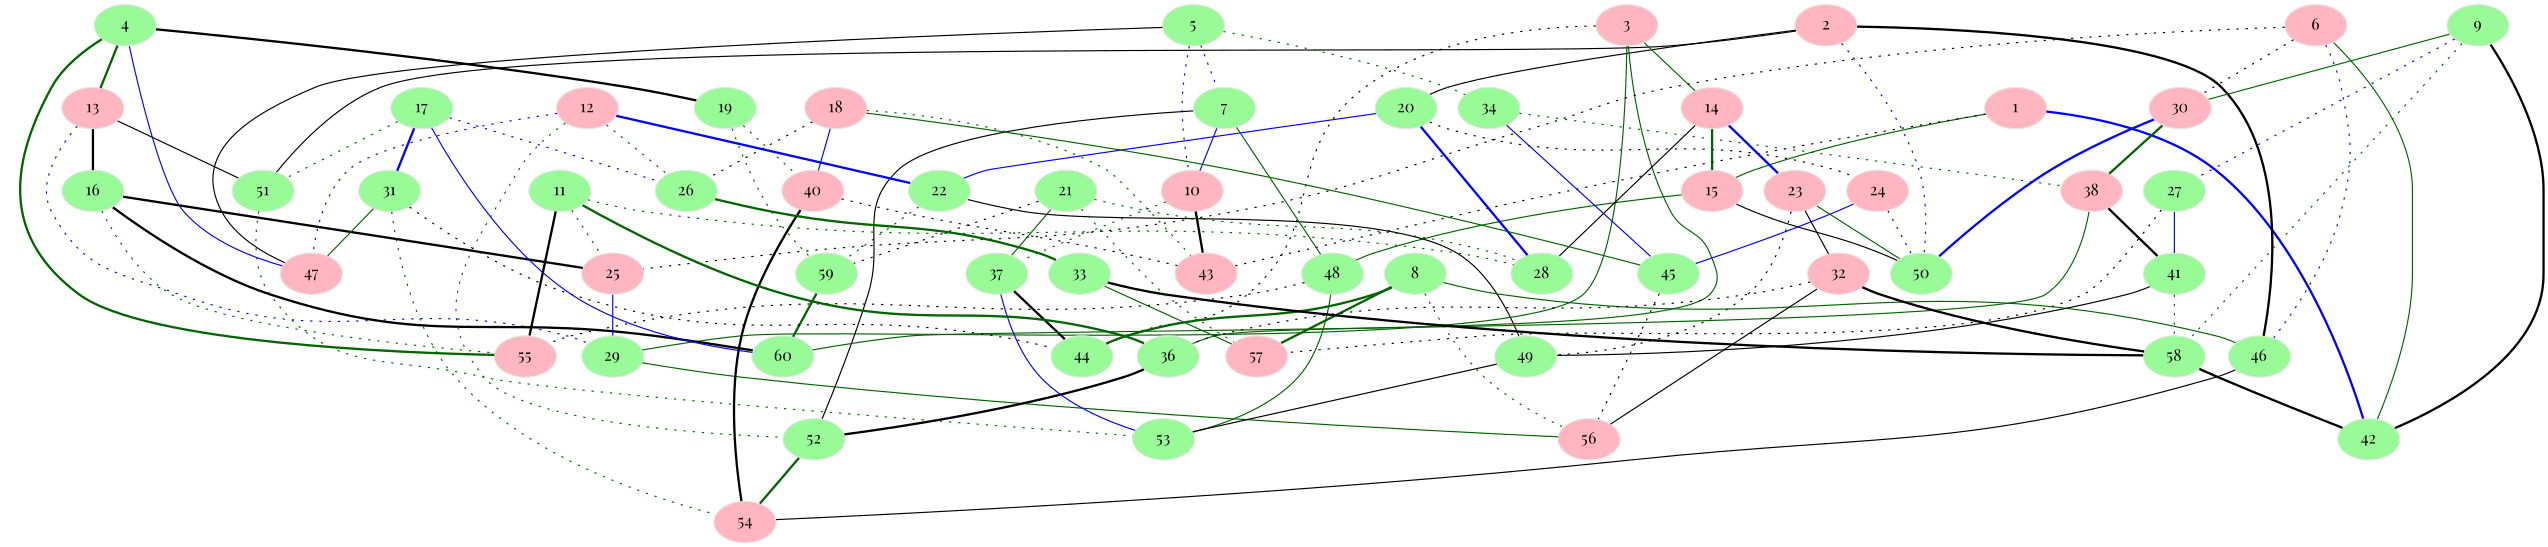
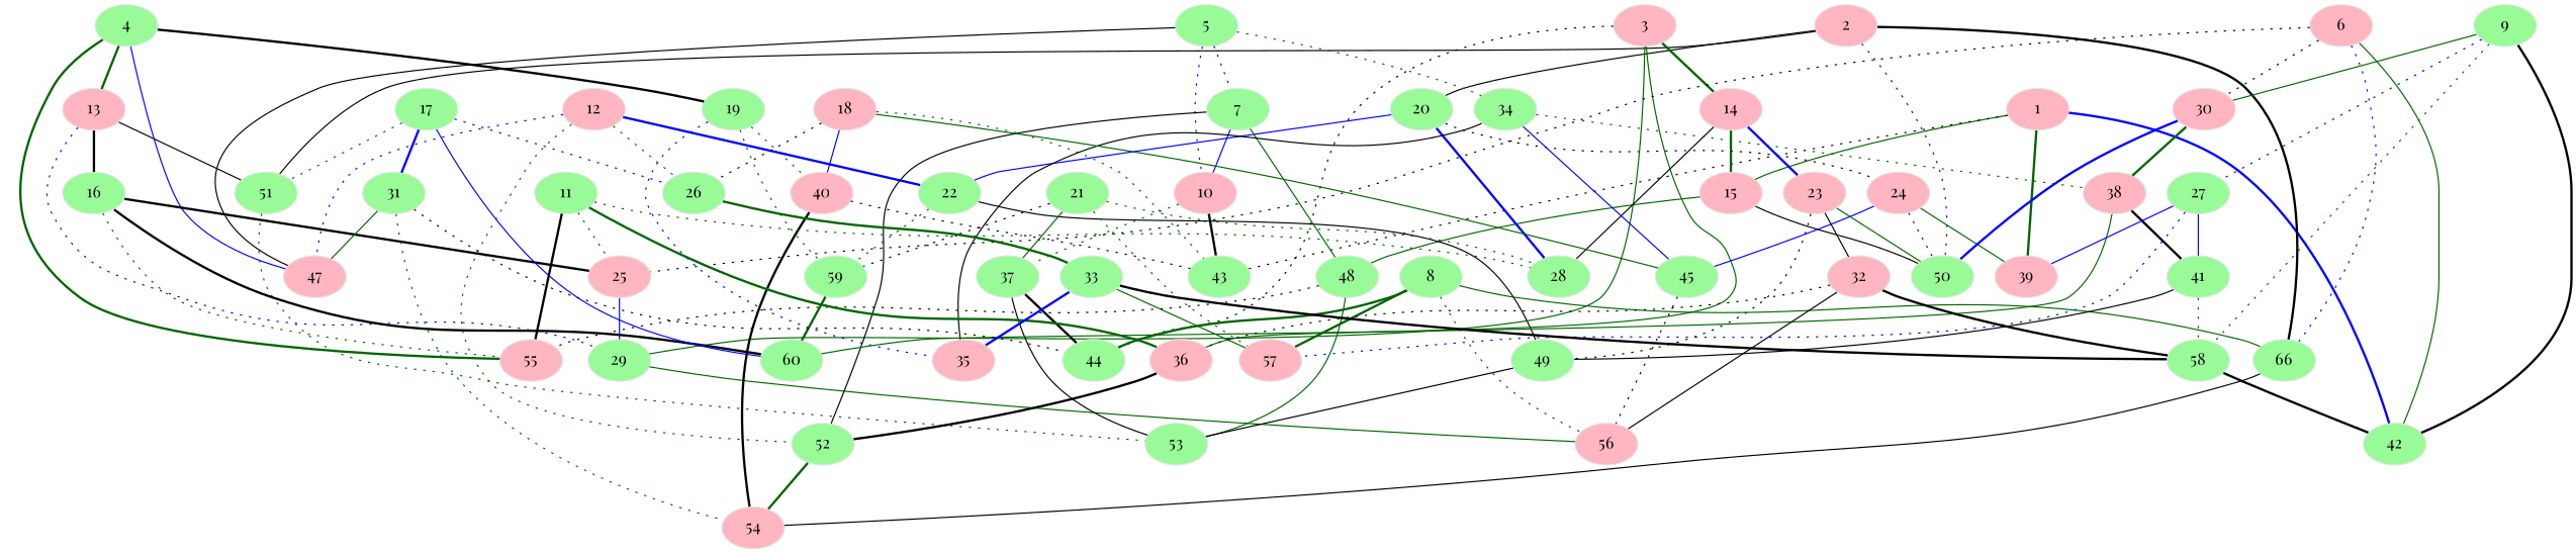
  graph {
    fontname="Playfair Display"
    node [color=gray90 fillcolor=palegreen fontname="Playfair Display" style=filled]
    edge [color=darkgreen fontname="Playfair Display" style=dotted]
    1 [fillcolor=lightpink]
    15 [fillcolor=lightpink]
+   39 [fillcolor=lightpink]
    42
-   43 [fillcolor=lightpink]
+   43
    50
    48
    2 [fillcolor=lightpink]
    20
-   46
+   46 [label=66]
    51
    28
    22
    24 [fillcolor=lightpink]
    54 [fillcolor=lightpink]
    53
    3 [fillcolor=lightpink]
    14 [fillcolor=lightpink]
    29
-   36
+   36 [fillcolor=lightpink]
    44
    23 [fillcolor=lightpink]
    56 [fillcolor=lightpink]
    52
    13 [fillcolor=lightpink]
    4
    19
    47 [fillcolor=lightpink]
    55 [fillcolor=lightpink]
    16
    40 [fillcolor=lightpink]
+   35 [fillcolor=lightpink]
    59
    5
    7
    10 [fillcolor=lightpink]
    34
    37
    45
    38 [fillcolor=lightpink]
    6 [fillcolor=lightpink]
    25 [fillcolor=lightpink]
    30 [fillcolor=lightpink]
    8
    57 [fillcolor=lightpink]
    9
    27
    58
    41
    11
    12 [fillcolor=lightpink]
    26
    49
    33
    60
    32 [fillcolor=lightpink]
    17
    31
    18 [fillcolor=lightpink]
    21
    1 -- 15 [style=solid]
+   1 -- 39 [style=bold]
    1 -- 42 [color=blue style=bold]
    1 -- 43 [color=black]
    15 -- 50 [color=black style=solid]
    15 -- 48 [style=solid]
    48 -- 53 [style=solid]
    48 -- 55 [color=black]
    2 -- 50 [color=blue]
    2 -- 20 [color=black style=solid]
    2 -- 46 [color=black style=bold]
    2 -- 51 [color=black style=solid]
    20 -- 28 [color=blue style=bold]
    20 -- 22 [color=blue style=solid]
    20 -- 24 [color=black]
    46 -- 54 [color=black style=solid]
    51 -- 53
    22 -- 59
    22 -- 49 [color=black style=solid]
+   24 -- 39 [style=solid]
    24 -- 50 [color=blue]
    24 -- 45 [color=blue style=solid]
-   3 -- 14 [style=solid]
+   3 -- 14 [style=bold]
    3 -- 29 [style=solid]
    3 -- 36 [style=solid]
    3 -- 44 [color=black]
    14 -- 15 [style=bold]
    14 -- 28 [color=black style=solid]
    14 -- 23 [color=blue style=bold]
    29 -- 56 [style=solid]
    36 -- 52 [color=black style=bold]
    23 -- 50 [style=solid]
    23 -- 49 [color=black]
    23 -- 32 [color=black style=solid]
    52 -- 54 [style=bold]
    13 -- 51 [color=black style=solid]
    13 -- 29 [color=blue]
    13 -- 16 [color=black style=bold]
    4 -- 13 [style=bold]
    4 -- 19 [color=black style=bold]
    4 -- 47 [color=blue style=solid]
    4 -- 55 [style=bold]
    19 -- 40
+   19 -- 35 [color=blue]
    19 -- 59
    16 -- 55
    16 -- 25 [color=black style=bold]
    16 -- 60 [color=black style=bold]
    40 -- 43 [color=black]
    40 -- 54 [color=black style=bold]
    59 -- 60 [style=bold]
    5 -- 47 [color=black style=solid]
    5 -- 7 [color=blue]
    5 -- 10 [color=blue]
    5 -- 34
    7 -- 48 [style=solid]
    7 -- 52 [color=black style=solid]
    7 -- 10 [color=blue style=solid]
    10 -- 43 [color=black style=bold]
    10 -- 37
+   34 -- 35 [color=black style=solid]
    34 -- 45 [color=blue style=solid]
    34 -- 38
-   37 -- 53 [color=blue style=solid]
+   37 -- 53 [color=black style=solid]
    37 -- 44 [color=black style=bold]
    45 -- 56 [color=black]
    38 -- 41 [color=black style=bold]
    38 -- 60 [style=solid]
    6 -- 42 [style=solid]
    6 -- 46 [color=blue]
    6 -- 25 [color=black]
    6 -- 30 [color=black]
    25 -- 29 [color=blue style=solid]
    30 -- 50 [color=blue style=bold]
    30 -- 38 [style=bold]
    8 -- 46 [style=solid]
    8 -- 44 [style=bold]
    8 -- 56
    8 -- 57 [style=bold]
    9 -- 42 [color=black style=bold]
    9 -- 30 [style=solid]
    9 -- 27 [color=blue]
    9 -- 58
-   27 -- 57 [color=black]
+   27 -- 39 [color=blue style=solid]
+   27 -- 57 [color=blue]
    27 -- 41 [color=blue style=solid]
    58 -- 42 [color=black style=bold]
    41 -- 58
    41 -- 49 [color=black style=solid]
    11 -- 28
    11 -- 36 [style=bold]
    11 -- 55 [color=black style=bold]
    11 -- 25
    12 -- 22 [color=blue style=bold]
    12 -- 52
    12 -- 47 [color=blue]
    12 -- 26
    26 -- 33 [style=bold]
    49 -- 53 [color=black style=solid]
+   33 -- 35 [color=blue style=bold]
    33 -- 57 [style=solid]
    33 -- 58 [color=black style=bold]
    32 -- 36 [color=black]
    32 -- 56 [color=black style=solid]
    32 -- 58 [color=black style=bold]
    17 -- 51
    17 -- 26 [color=blue]
    17 -- 60 [color=blue style=solid]
    17 -- 31 [color=blue style=bold]
    31 -- 54
    31 -- 44 [color=black]
    31 -- 47 [style=solid]
    18 -- 43
    18 -- 40 [color=blue style=solid]
    18 -- 45 [style=solid]
    18 -- 26 [color=black]
    21 -- 28
    21 -- 59 [color=black]
    21 -- 37 [style=solid]
    21 -- 57
  }
